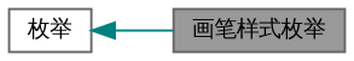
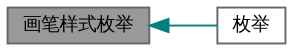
  digraph {
    rankdir=LR
    fontname="Patrick Hand"
    node [fontname="Patrick Hand" fontsize=10 shape=box style=filled]
    n1 [color=grey40 fillcolor=white height=0.2 label="枚举" width=0.4]
    n2 [color=gray40 fillcolor=grey60 fontcolor=black height=0.2 label="画笔样式枚举" width=0.4]
-   n1 -> n2 [dir=back fontname="Patrick Hand" fontsize=10 labelfontname=Helvetica labelfontsize=10 shape=plaintext style=solid color=teal]
+   n2 -> n1 [dir=back fontname="Patrick Hand" fontsize=10 labelfontname=Helvetica labelfontsize=10 shape=plaintext style=solid color=teal]
  }
